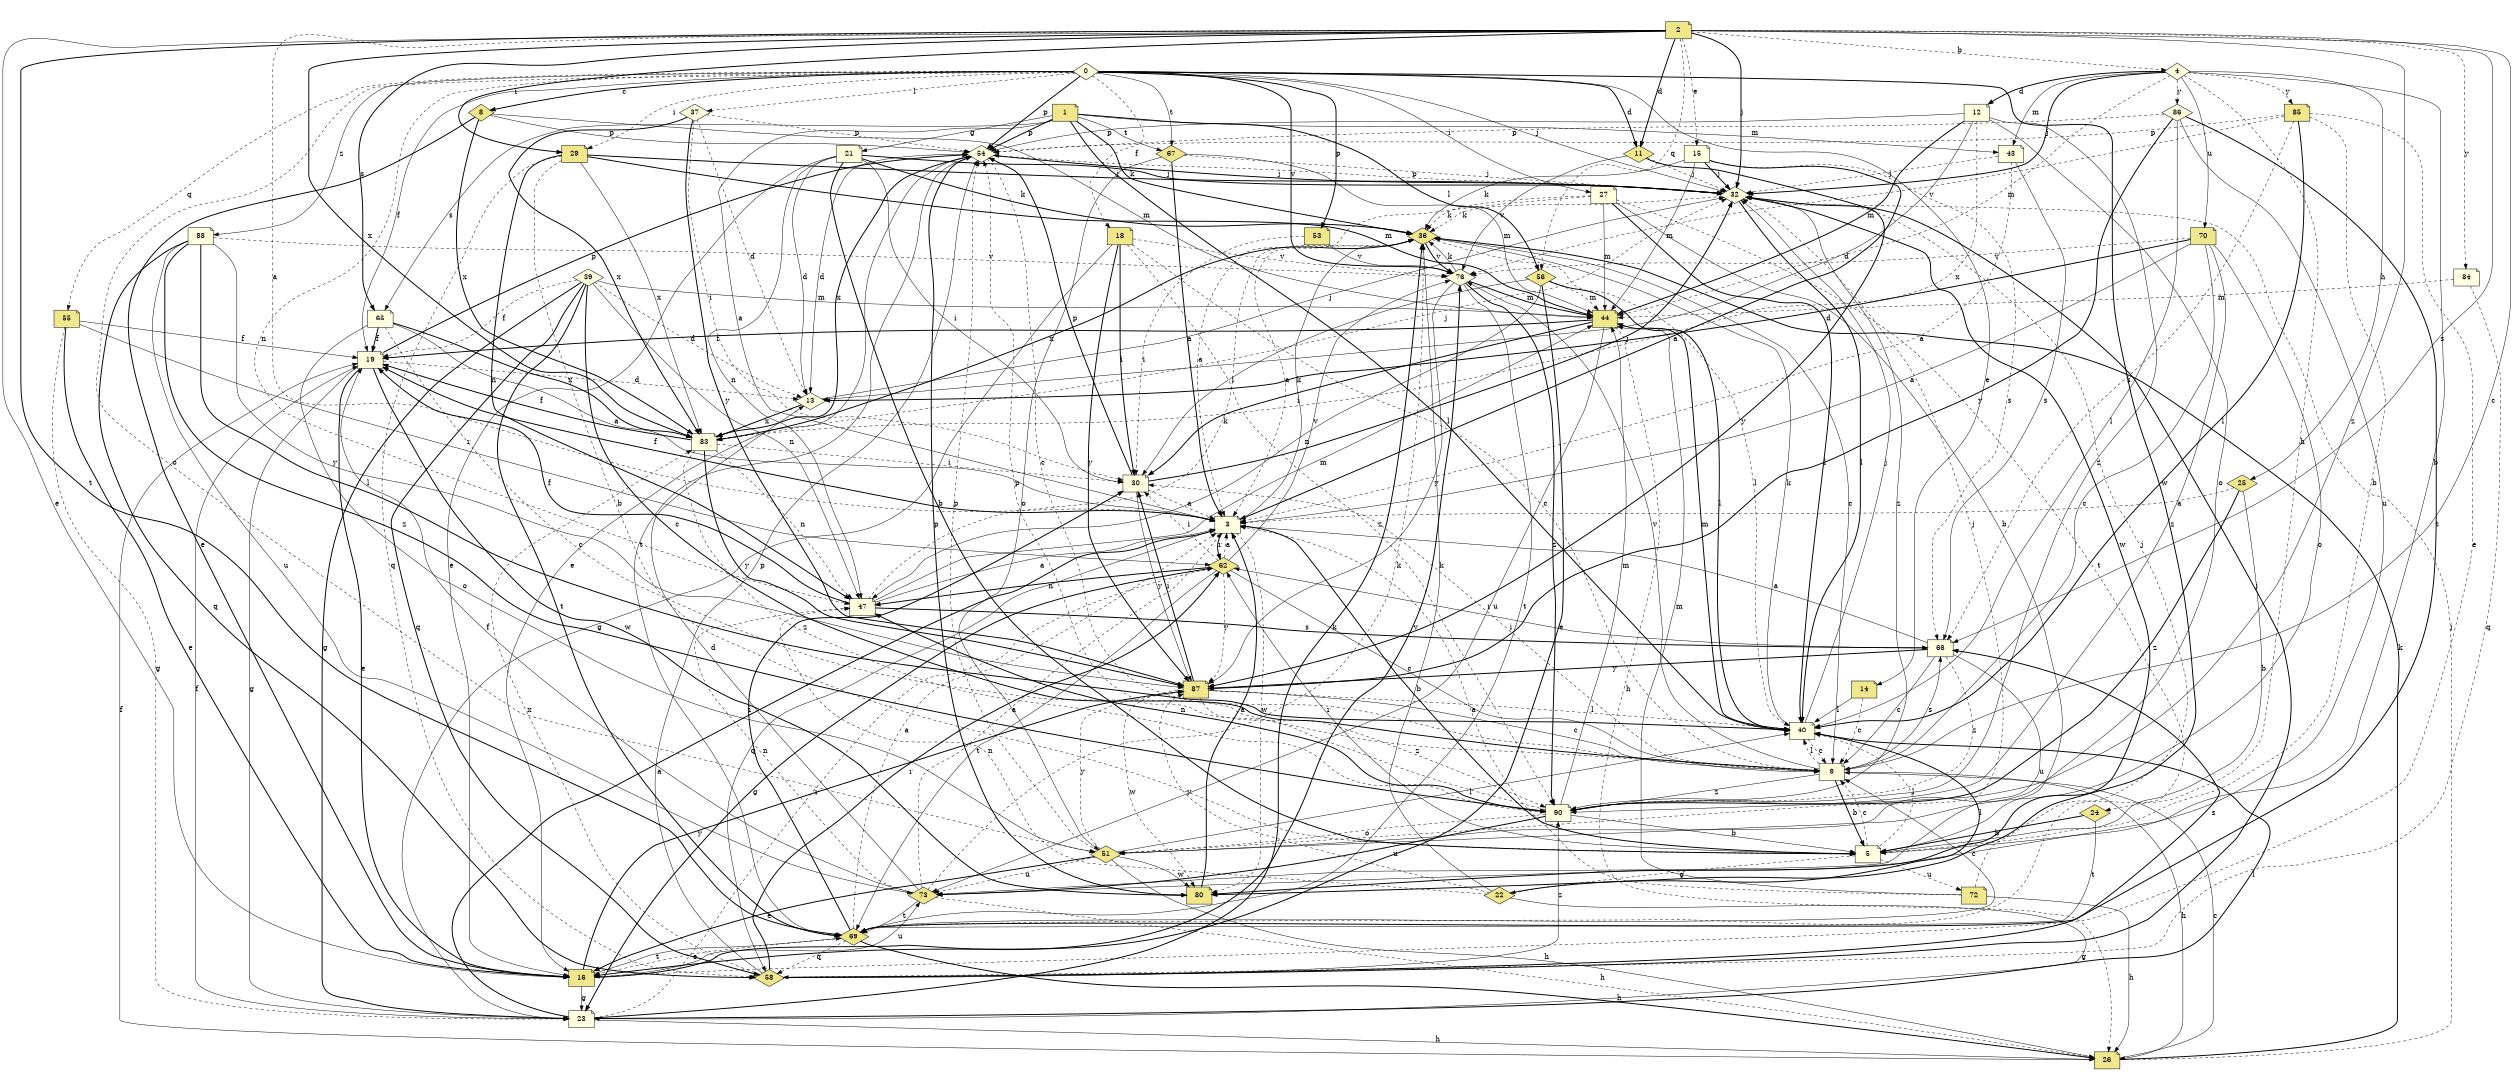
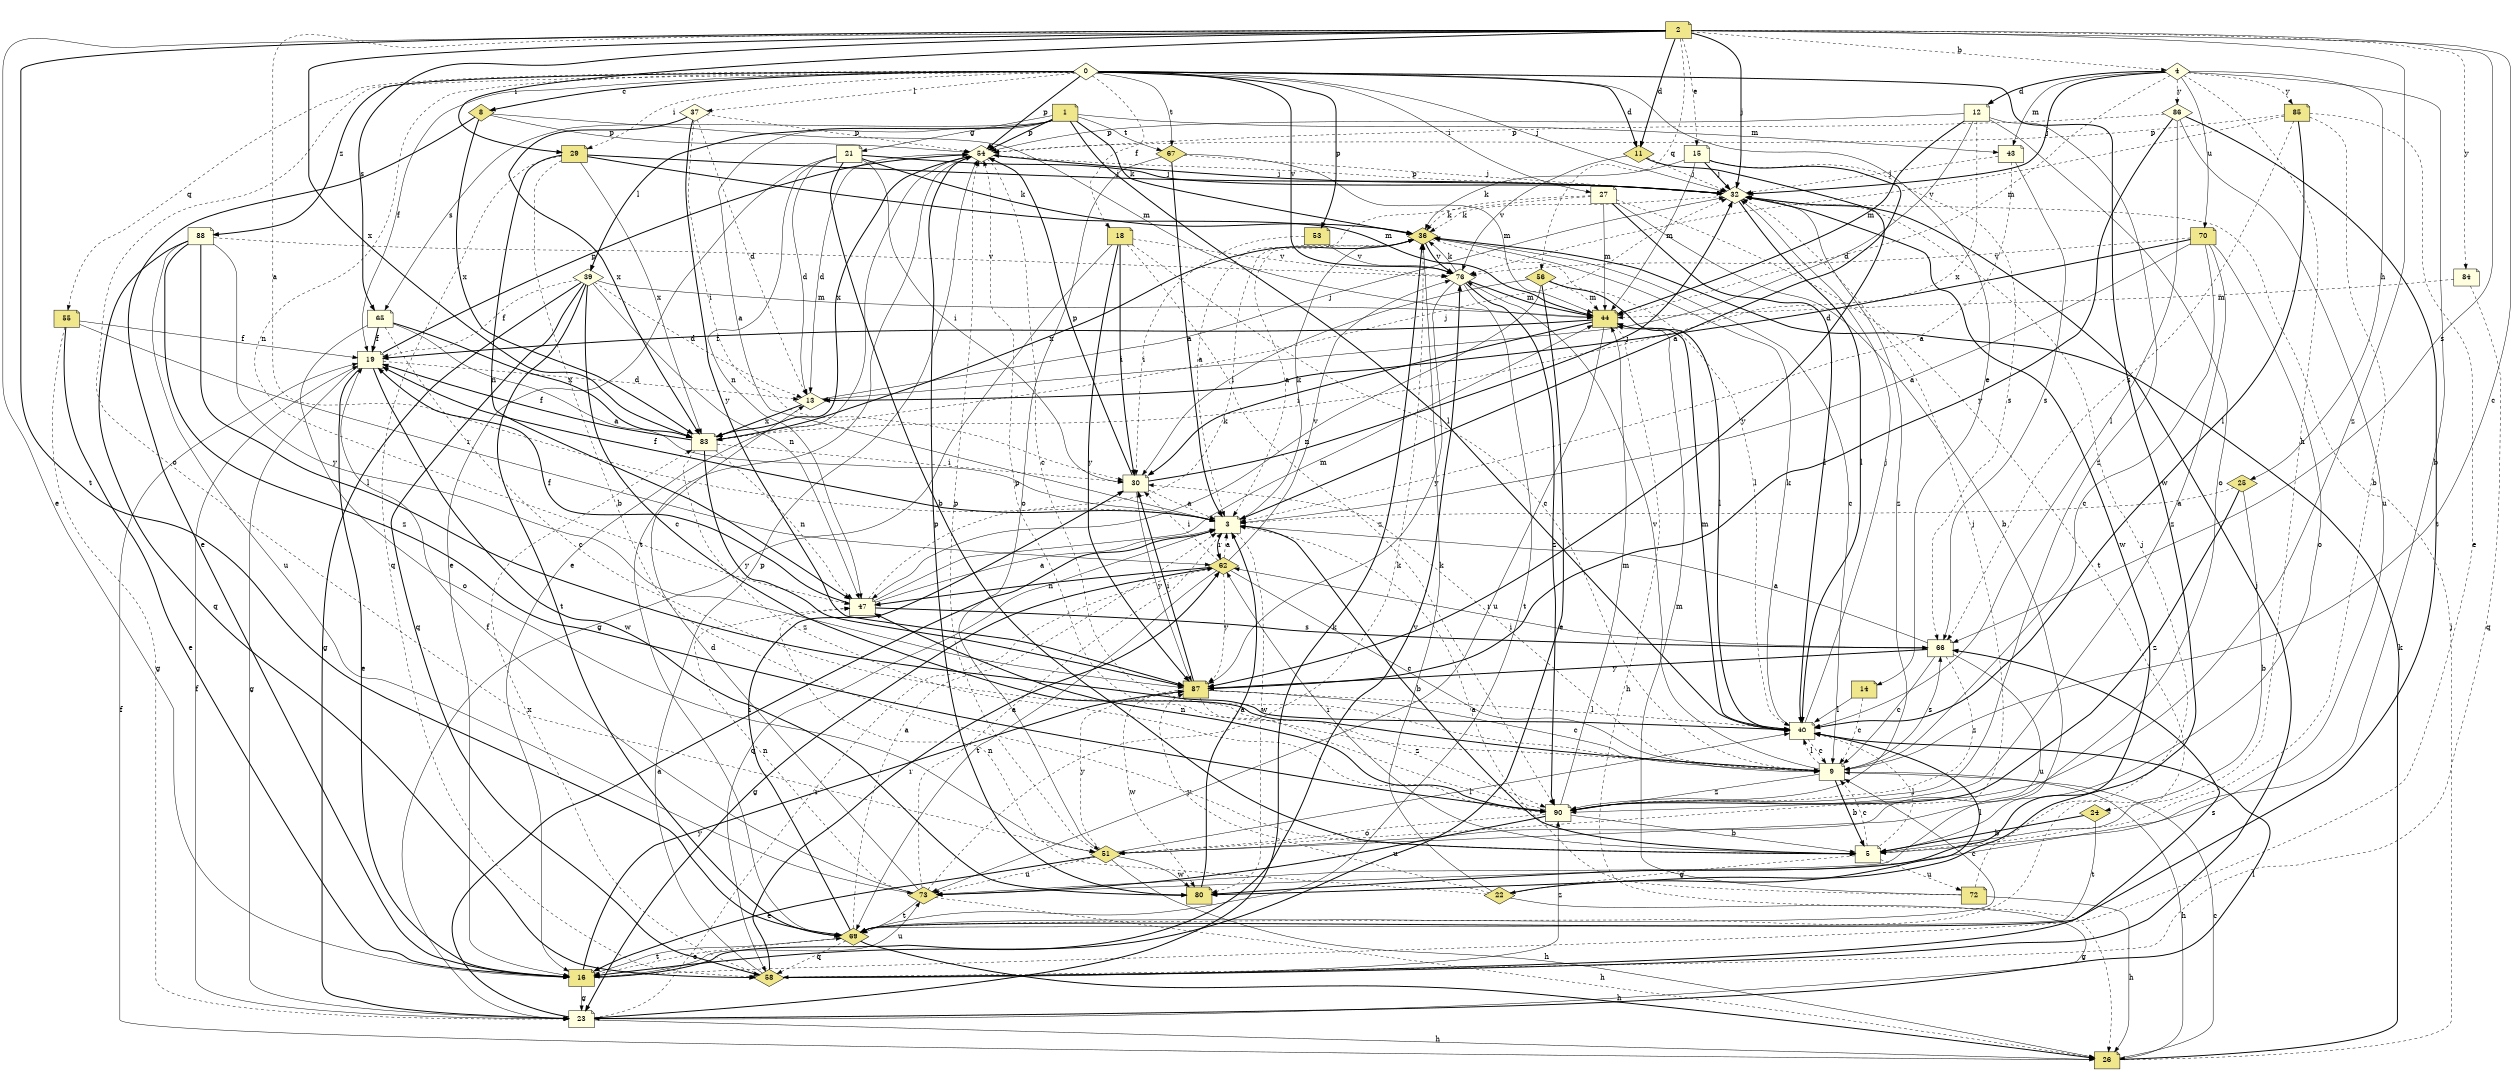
  strict digraph {
    node [fillcolor=lightyellow shape=note style=filled]
    edge [style=solid]
    0 [shape=diamond]
    8 [fillcolor=khaki shape=diamond]
    11 [fillcolor=khaki shape=diamond]
    14 [fillcolor=khaki]
    18 [fillcolor=khaki]
    19
    27
    29 [fillcolor=khaki]
    32 [shape=diamond]
    37 [shape=diamond]
    47
    51 [fillcolor=khaki shape=diamond]
    53 [fillcolor=khaki]
    54 [shape=diamond]
    55 [fillcolor=khaki]
    67 [fillcolor=khaki shape=diamond]
    76 [shape=diamond]
    80 [fillcolor=khaki]
    88
    16 [fillcolor=khaki]
    83
    44 [fillcolor=khaki]
    87 [fillcolor=khaki]
    40
    9
    90
    30
    23
    13 [shape=diamond]
    3
    36 [fillcolor=khaki shape=diamond]
    69 [fillcolor=khaki shape=diamond]
    5
    58 [fillcolor=khaki shape=diamond]
    66
    26 [fillcolor=khaki]
    73 [fillcolor=khaki shape=diamond]
    62 [fillcolor=khaki shape=diamond]
    1 [fillcolor=khaki]
    21
    39 [shape=diamond]
    43
    65
    2 [fillcolor=khaki]
    4 [shape=diamond]
    15
    56 [fillcolor=khaki shape=diamond]
    84
    12
    24 [fillcolor=khaki shape=diamond]
    25 [fillcolor=khaki shape=diamond]
    70 [fillcolor=khaki]
    85 [fillcolor=khaki]
    86 [shape=diamond]
    22 [fillcolor=khaki shape=diamond]
    72 [fillcolor=khaki]
    0 -> 8 [label=c style=bold]
    0 -> 11 [label=d style=bold]
    0 -> 14 [label=e]
    0 -> 18 [label=f style=dashed]
    0 -> 19 [label=f]
    0 -> 27 [label=i]
    0 -> 29 [label=i style=dashed]
    0 -> 32 [label=j]
    0 -> 37 [label=l style=dashed]
    0 -> 47 [label=n style=dashed]
    0 -> 51 [label=o style=dashed]
    0 -> 53 [label=p style=bold]
    0 -> 54 [label=p style=bold]
    0 -> 55 [label=q style=dashed]
    0 -> 67 [label=t]
    0 -> 76 [label=v style=bold]
    0 -> 80 [label=w style=bold]
-   0 -> 88 [label=z]
+   0 -> 88 [label=z style=bold]
    8 -> 54 [label=p]
    8 -> 16 [label=e style=bold]
    8 -> 83 [label=x style=bold]
    8 -> 44 [label=m]
    11 -> 32 [label=j style=dashed]
    11 -> 76 [label=v]
    11 -> 87 [label=y style=bold]
    14 -> 40 [label=l]
    14 -> 9 [label=c style=dashed]
    18 -> 76 [label=v style=dashed]
    18 -> 87 [label=y style=bold]
    18 -> 9 [label=c style=dashed]
    18 -> 90 [label=z style=dashed]
    18 -> 30 [label=i style=bold]
    18 -> 23 [label=g]
    19 -> 54 [label=p style=bold]
    19 -> 80 [label=w style=bold]
    19 -> 16 [label=e style=bold]
    19 -> 23 [label=g]
    19 -> 13 [label=d style=dashed]
    27 -> 44 [label=m]
    27 -> 40 [label=l style=bold]
    27 -> 3 [label=a style=dashed]
    27 -> 36 [label=k style=dashed]
    27 -> 69 [label=t style=dashed]
    27 -> 5 [label=b]
    29 -> 32 [label=j style=bold]
    29 -> 47 [label=n style=bold]
    29 -> 83 [label=x]
    29 -> 44 [label=m style=bold]
    29 -> 5 [label=b style=dashed]
    29 -> 58 [label=q style=dashed]
    32 -> 54 [label=p style=dashed]
    32 -> 80 [label=w style=bold]
    32 -> 40 [label=l style=bold]
    32 -> 90 [label=z]
    32 -> 36 [label=k style=dashed]
    37 -> 54 [label=p style=dashed]
    37 -> 83 [label=x style=bold]
    37 -> 87 [label=y style=bold]
    37 -> 30 [label=i style=dashed]
    37 -> 13 [label=d style=dashed]
    47 -> 19 [label=f style=bold]
    47 -> 44 [label=m]
    47 -> 3 [label=a]
    47 -> 36 [label=k style=dashed]
    47 -> 66 [label=s style=bold]
    51 -> 32 [label=j style=dashed]
    51 -> 54 [label=p style=dashed]
    51 -> 80 [label=w]
    51 -> 16 [label=e style=bold]
    51 -> 87 [label=y style=dashed]
    51 -> 40 [label=l]
    51 -> 26 [label=h]
    51 -> 73 [label=u style=dashed]
    53 -> 76 [label=v]
    53 -> 30 [label=i style=dashed]
    54 -> 32 [label=j style=bold]
    54 -> 16 [label=e]
    54 -> 83 [label=x style=bold]
    54 -> 9 [label=c style=dashed]
    54 -> 13 [label=d]
    54 -> 69 [label=t]
    55 -> 19 [label=f]
    55 -> 16 [label=e style=bold]
    55 -> 23 [label=g style=dashed]
    55 -> 62 [label=r]
    67 -> 32 [label=j style=dashed]
    67 -> 51 [label=o]
    67 -> 44 [label=m]
    67 -> 3 [label=a style=bold]
    76 -> 44 [label=m style=bold]
    76 -> 87 [label=y]
    76 -> 90 [label=z style=bold]
    76 -> 36 [label=k]
    76 -> 69 [label=t]
    80 -> 54 [label=p style=bold]
    80 -> 3 [label=a style=bold]
    88 -> 76 [label=v style=dashed]
    88 -> 87 [label=y]
    88 -> 40 [label=l style=bold]
    88 -> 90 [label=z style=bold]
    88 -> 58 [label=q style=bold]
    88 -> 73 [label=u]
    16 -> 76 [label=v style=bold]
    16 -> 87 [label=y style=bold]
    16 -> 23 [label=g]
    16 -> 69 [label=t]
    16 -> 73 [label=u]
    83 -> 19 [label=f style=bold]
    83 -> 32 [label=j style=dashed]
    83 -> 47 [label=n style=dashed]
    83 -> 87 [label=y style=bold]
    83 -> 90 [label=z style=dashed]
    83 -> 30 [label=i style=dashed]
    44 -> 19 [label=f style=bold]
    44 -> 30 [label=i style=bold]
    44 -> 26 [label=h style=dashed]
    44 -> 73 [label=u]
    87 -> 80 [label=w style=dashed]
    87 -> 40 [label=l style=dashed]
    87 -> 9 [label=c]
    87 -> 90 [label=z style=dashed]
    87 -> 30 [label=i style=bold]
    40 -> 32 [label=j]
    40 -> 44 [label=m style=bold]
    40 -> 9 [label=c style=dashed]
    40 -> 36 [label=k]
    9 -> 76 [label=v]
    9 -> 40 [label=l style=dashed]
    9 -> 90 [label=z]
    9 -> 30 [label=i style=dashed]
    9 -> 5 [label=b style=bold]
    9 -> 66 [label=s]
    9 -> 26 [label=h]
    90 -> 47 [label=n style=bold]
    90 -> 51 [label=o style=dashed]
    90 -> 54 [label=p style=dashed]
    90 -> 44 [label=m]
    90 -> 5 [label=b]
    90 -> 73 [label=u style=bold]
    30 -> 32 [label=j style=bold]
    30 -> 54 [label=p style=bold]
    30 -> 87 [label=y]
    30 -> 3 [label=a style=dashed]
    23 -> 19 [label=f]
    23 -> 40 [label=l style=bold]
    23 -> 3 [label=a style=bold]
    23 -> 36 [label=k style=bold]
    23 -> 26 [label=h]
    23 -> 62 [label=r style=dashed]
    13 -> 32 [label=j]
    13 -> 83 [label=x style=bold]
    3 -> 19 [label=f style=bold]
    3 -> 80 [label=w style=dashed]
    3 -> 36 [label=k]
    3 -> 5 [label=b style=bold]
    3 -> 58 [label=q]
    3 -> 62 [label=r style=bold]
    36 -> 76 [label=v style=bold]
    36 -> 83 [label=x style=bold]
    36 -> 40 [label=l style=dashed]
    36 -> 9 [label=c]
    36 -> 3 [label=a style=dashed]
    69 -> 16 [label=e style=dashed]
    69 -> 9 [label=c]
    69 -> 30 [label=i style=bold]
    69 -> 3 [label=a style=dashed]
    69 -> 58 [label=q style=dashed]
    69 -> 26 [label=h style=bold]
    5 -> 40 [label=l style=dashed]
    5 -> 9 [label=c style=dashed]
    5 -> 62 [label=r]
    5 -> 22 [label=g style=dashed]
    5 -> 72 [label=u style=dashed]
    58 -> 32 [label=j style=bold]
    58 -> 54 [label=p]
    58 -> 83 [label=x style=dashed]
    58 -> 90 [label=z]
    58 -> 66 [label=s style=bold]
    58 -> 62 [label=r style=bold]
    66 -> 87 [label=y style=bold]
    66 -> 9 [label=c]
    66 -> 90 [label=z style=dashed]
    66 -> 3 [label=a]
    66 -> 73 [label=u]
    66 -> 62 [label=r]
    26 -> 19 [label=f]
    26 -> 32 [label=j style=dashed]
    26 -> 9 [label=c]
    26 -> 36 [label=k style=bold]
    73 -> 19 [label=f]
    73 -> 47 [label=n style=dashed]
    73 -> 13 [label=d]
    73 -> 3 [label=a style=dashed]
    73 -> 36 [label=k style=dashed]
    73 -> 69 [label=t]
    73 -> 26 [label=h style=dashed]
    62 -> 47 [label=n style=bold]
    62 -> 76 [label=v]
    62 -> 87 [label=y style=dashed]
    62 -> 9 [label=c]
    62 -> 30 [label=i style=dashed]
    62 -> 23 [label=g style=bold]
    62 -> 3 [label=a style=dashed]
    62 -> 69 [label=t]
    1 -> 54 [label=p style=bold]
    1 -> 67 [label=t]
    1 -> 40 [label=l style=bold]
    1 -> 3 [label=a]
    1 -> 36 [label=k style=bold]
    1 -> 21 [label=g]
-   1 -> 56 [label=l style=bold]
+   1 -> 39 [label=l style=bold]
    1 -> 43 [label=m]
    1 -> 65 [label=s]
    21 -> 32 [label=j style=bold]
    21 -> 47 [label=n]
    21 -> 16 [label=e]
    21 -> 30 [label=i]
    21 -> 13 [label=d]
    21 -> 36 [label=k style=bold]
    21 -> 5 [label=b style=bold]
    39 -> 19 [label=f style=dashed]
    39 -> 47 [label=n]
    39 -> 44 [label=m]
    39 -> 9 [label=c style=bold]
    39 -> 23 [label=g style=bold]
    39 -> 13 [label=d style=dashed]
    39 -> 69 [label=t style=bold]
    39 -> 58 [label=q style=bold]
    43 -> 32 [label=j style=dashed]
    43 -> 3 [label=a style=dashed]
    43 -> 66 [label=s]
    65 -> 19 [label=f style=bold]
    65 -> 51 [label=o]
    65 -> 83 [label=x style=bold]
    65 -> 9 [label=c style=dashed]
    65 -> 3 [label=a]
    2 -> 11 [label=d style=bold]
    2 -> 29 [label=i style=bold]
    2 -> 32 [label=j style=bold]
    2 -> 16 [label=e]
    2 -> 83 [label=x style=bold]
    2 -> 9 [label=c]
    2 -> 90 [label=z]
    2 -> 3 [label=a style=dashed]
    2 -> 69 [label=t style=bold]
    2 -> 66 [label=s]
    2 -> 65 [label=s style=bold]
    2 -> 4 [label=b style=dashed]
    2 -> 15 [label=e style=dashed]
    2 -> 56 [label=q style=dashed]
    2 -> 84 [label=y style=dashed]
    4 -> 32 [label=j style=bold]
    4 -> 44 [label=m style=dashed]
    4 -> 5 [label=b]
    4 -> 43 [label=m]
    4 -> 12 [label=d style=bold]
    4 -> 24 [label=h style=dashed]
    4 -> 25 [label=h]
    4 -> 70 [label=u]
    4 -> 85 [label=y style=dashed]
    4 -> 86 [label=y style=dashed]
    15 -> 32 [label=j style=bold]
    15 -> 44 [label=m]
    15 -> 3 [label=a style=bold]
    15 -> 36 [label=k]
    15 -> 66 [label=s style=dashed]
    56 -> 47 [label=n]
    56 -> 16 [label=e style=bold]
    56 -> 44 [label=m style=dashed]
    56 -> 40 [label=l style=bold]
    56 -> 30 [label=i]
    84 -> 44 [label=m style=dashed]
    84 -> 58 [label=q style=dashed]
    12 -> 51 [label=o]
    12 -> 54 [label=p]
    12 -> 83 [label=x style=dashed]
    12 -> 44 [label=m style=bold]
    12 -> 90 [label=z]
    12 -> 13 [label=d]
    24 -> 69 [label=t]
    24 -> 5 [label=b style=bold]
    25 -> 90 [label=z style=bold]
    25 -> 3 [label=a style=dashed]
    25 -> 5 [label=b]
    70 -> 51 [label=o]
    70 -> 76 [label=v style=dashed]
    70 -> 9 [label=c]
    70 -> 90 [label=z]
    70 -> 13 [label=d style=bold]
    70 -> 3 [label=a]
    85 -> 54 [label=p style=dashed]
    85 -> 76 [label=v style=dashed]
    85 -> 16 [label=e style=dashed]
    85 -> 40 [label=l style=bold]
    85 -> 5 [label=b style=dashed]
    85 -> 66 [label=s style=dashed]
    86 -> 54 [label=p style=dashed]
    86 -> 87 [label=y style=bold]
    86 -> 40 [label=l]
    86 -> 69 [label=t style=bold]
    86 -> 73 [label=u]
    22 -> 47 [label=n style=dashed]
    22 -> 87 [label=y style=dashed]
    22 -> 40 [label=l style=bold]
    22 -> 23 [label=g]
    22 -> 36 [label=k]
    72 -> 32 [label=j style=dashed]
    72 -> 44 [label=m]
    72 -> 3 [label=a style=dashed]
    72 -> 26 [label=h]
  }
